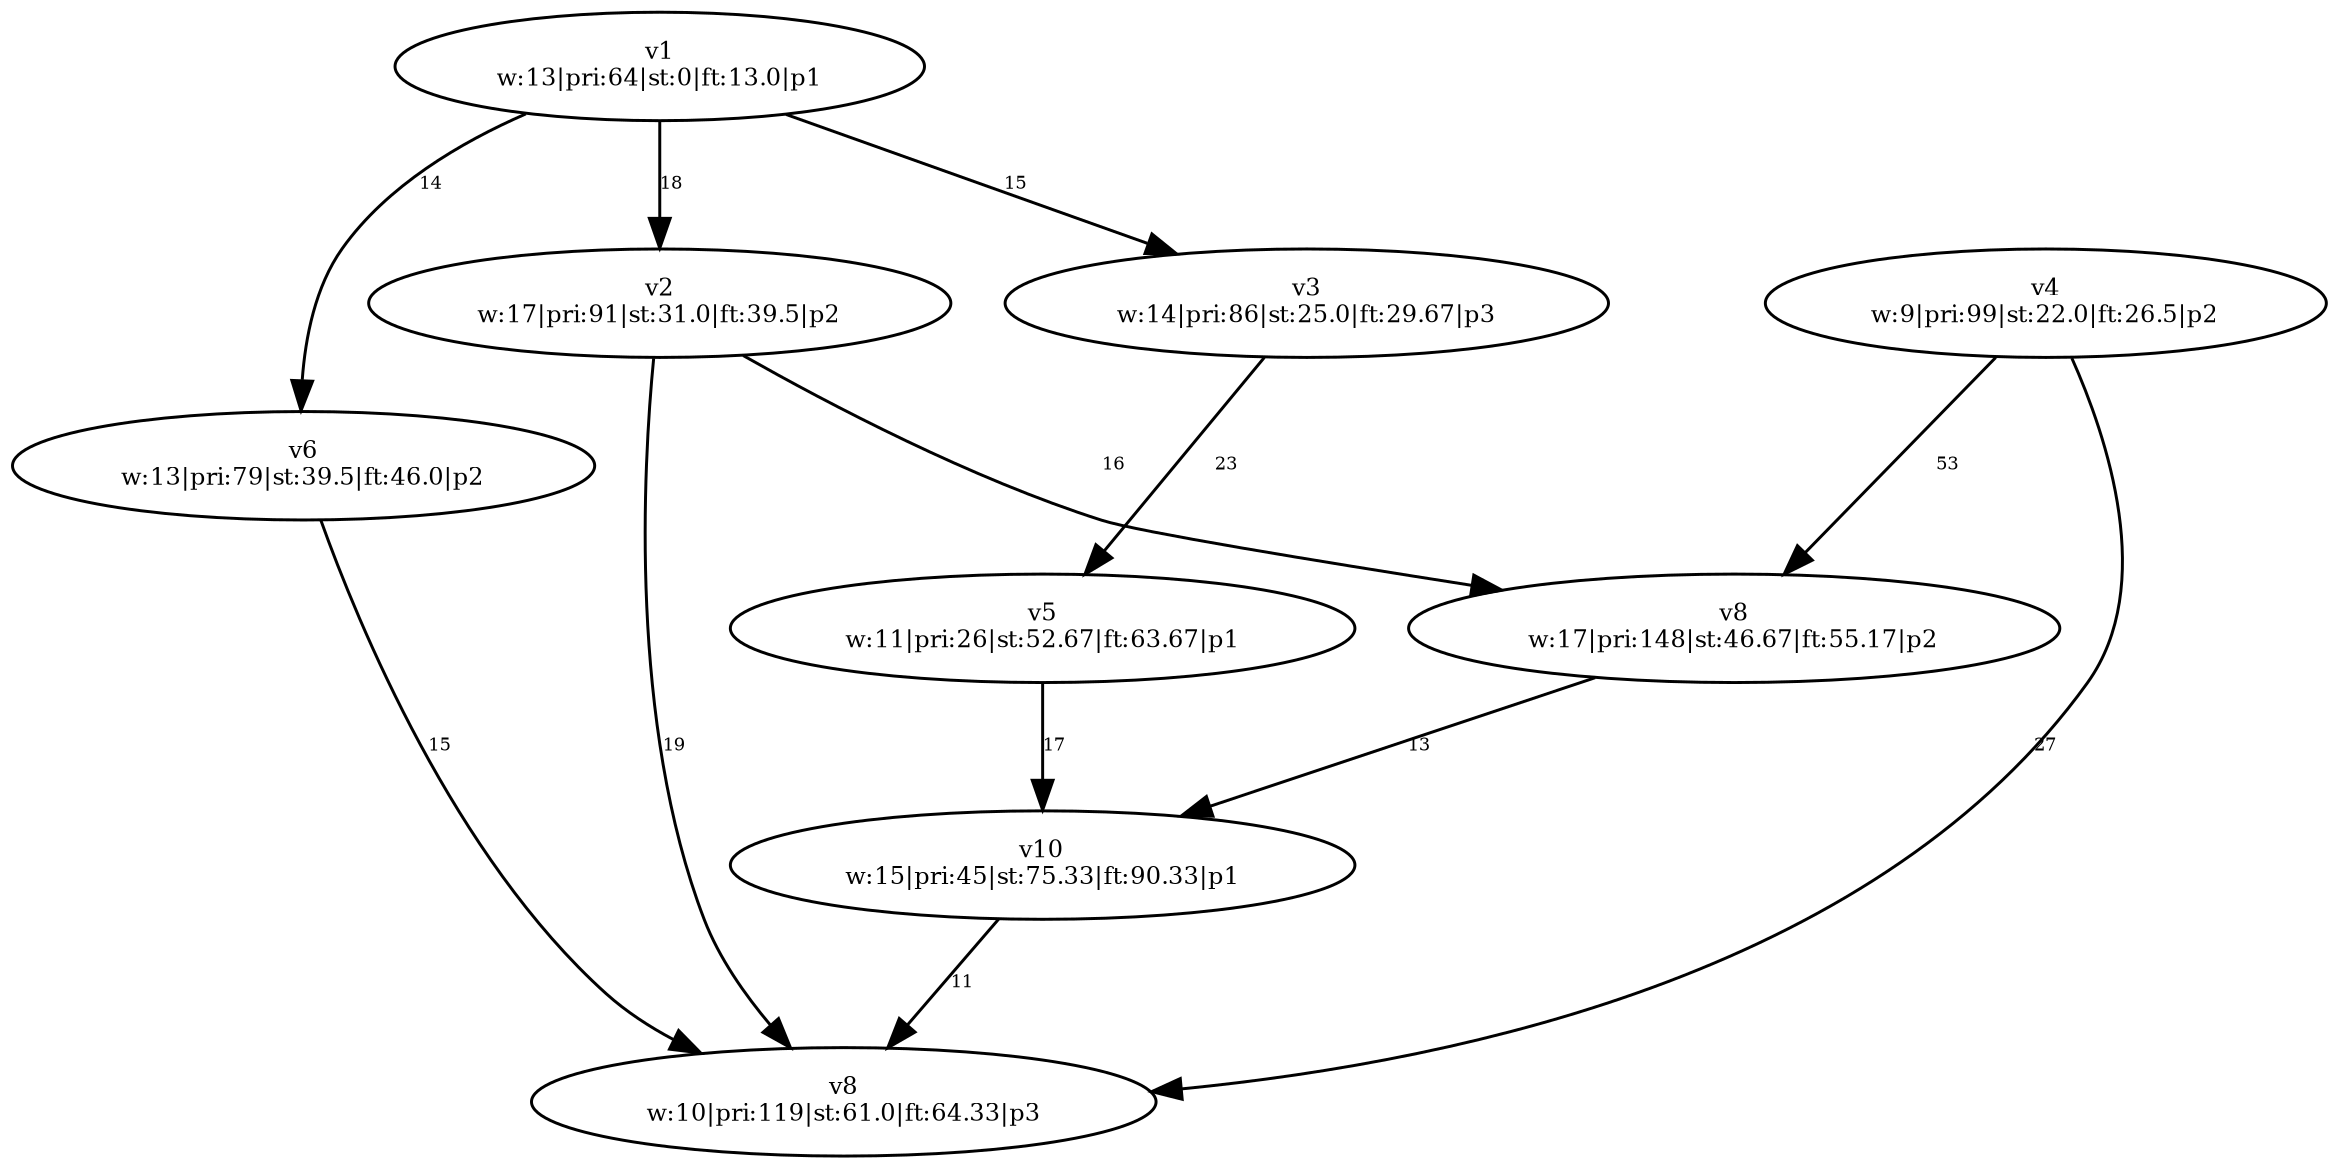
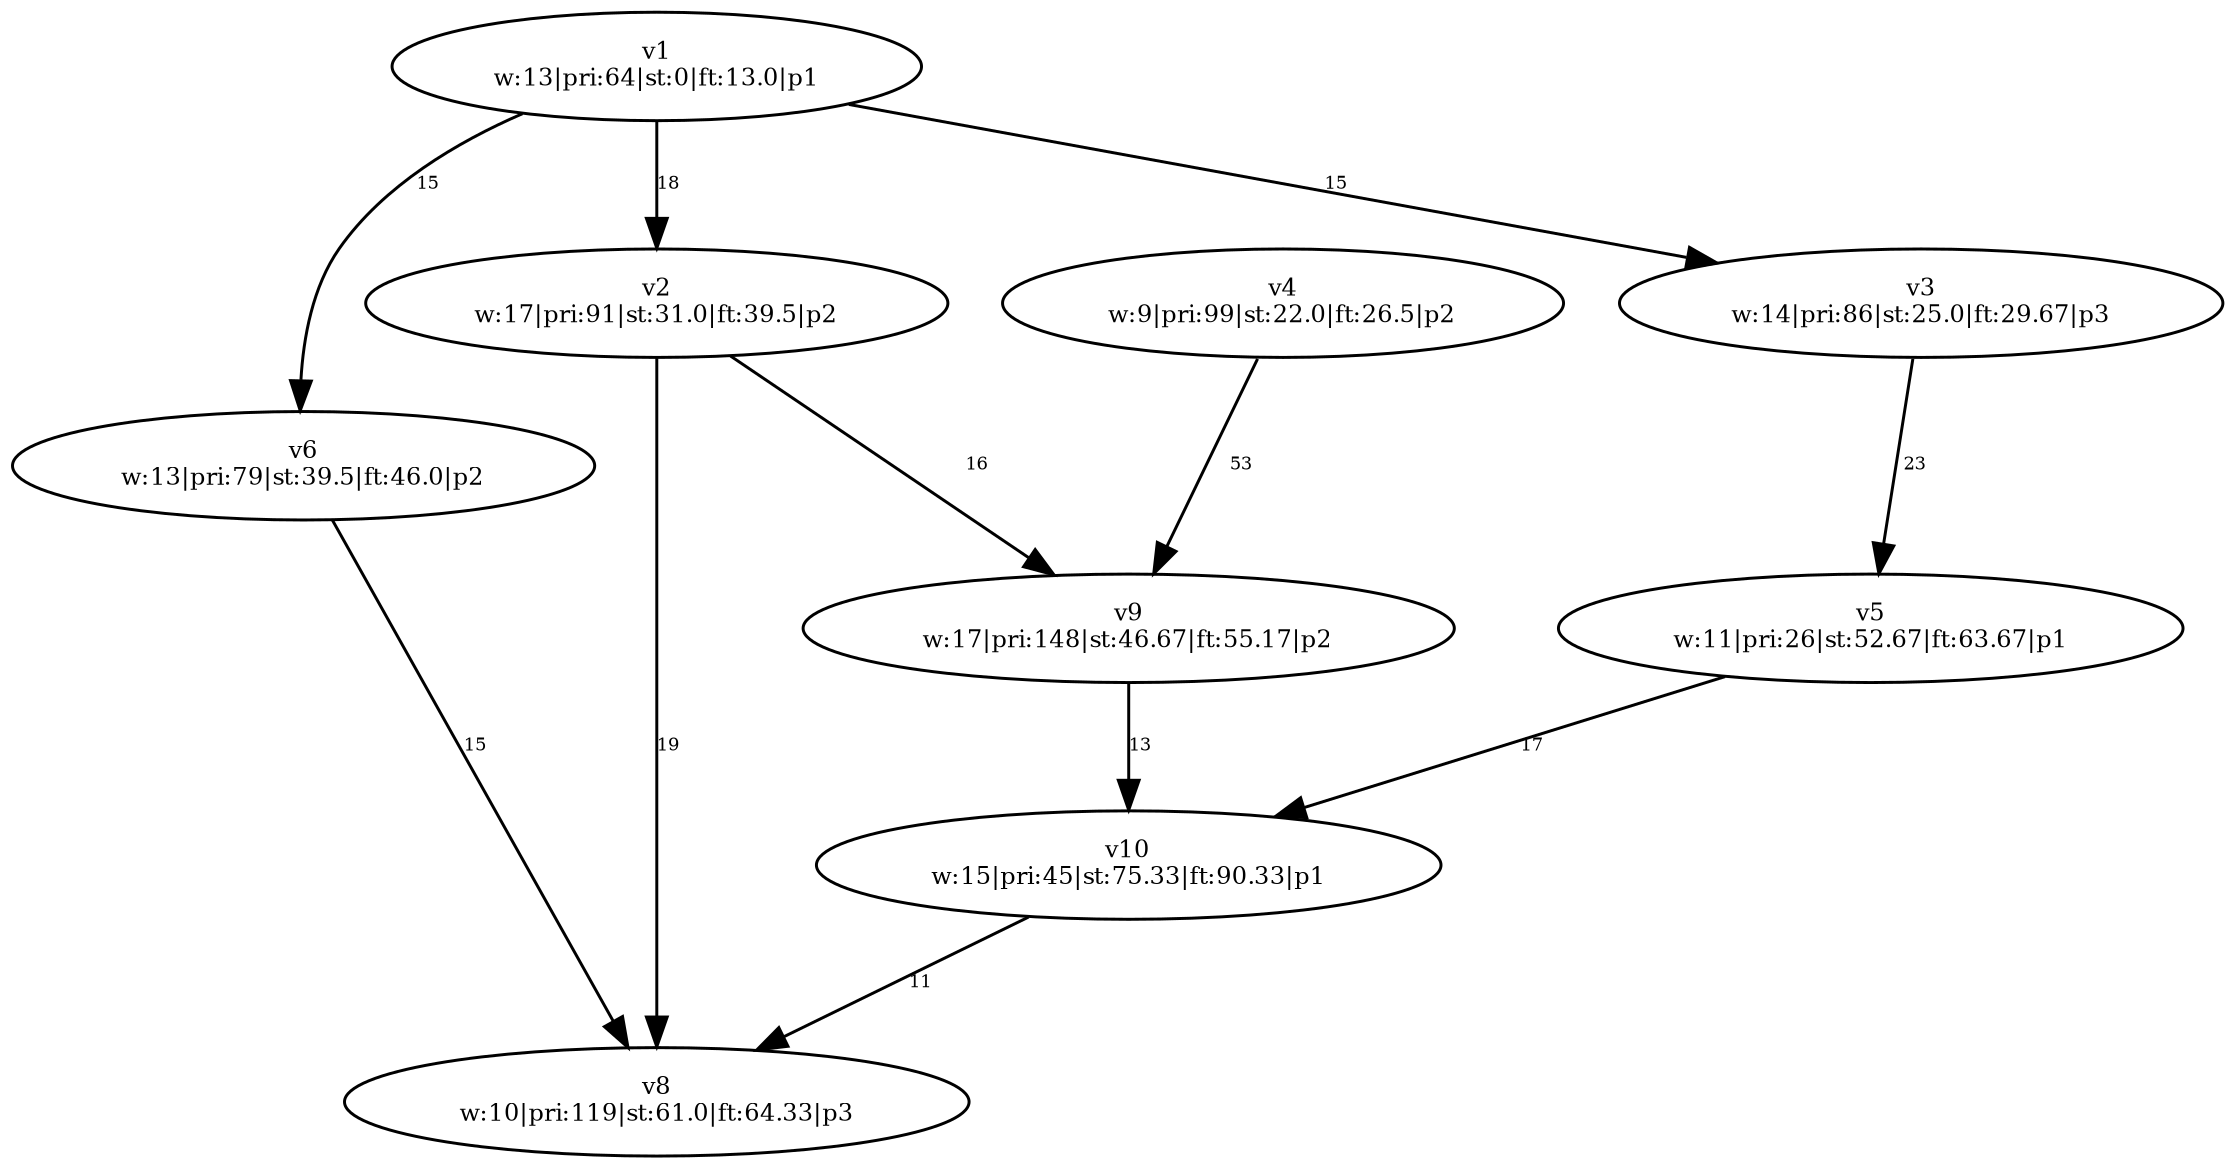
  digraph {
    node [fontsize=8.0]
    edge [constraint=true fontsize=6.0]
    n1 [label="v1\nw:13|pri:64|st:0|ft:13.0|p1"]
    n2 [label="v2\nw:17|pri:91|st:31.0|ft:39.5|p2"]
    n3 [label="v3\nw:14|pri:86|st:25.0|ft:29.67|p3"]
    n4 [label="v6\nw:13|pri:79|st:39.5|ft:46.0|p2"]
    n5 [label="v4\nw:9|pri:99|st:22.0|ft:26.5|p2"]
-   n6 [label="v8\nw:17|pri:148|st:46.67|ft:55.17|p2"]
+   n6 [label="v9\nw:17|pri:148|st:46.67|ft:55.17|p2"]
    n7 [label="v8\nw:10|pri:119|st:61.0|ft:64.33|p3"]
    n8 [label="v5\nw:11|pri:26|st:52.67|ft:63.67|p1"]
    n9 [label="v10\nw:15|pri:45|st:75.33|ft:90.33|p1"]
    n1 -> n2 [label=18]
    n1 -> n3 [label=15]
-   n1 -> n4 [label=14]
+   n1 -> n4 [label=15]
    n2 -> n6 [label=16]
    n2 -> n7 [label=19]
    n3 -> n8 [label=23]
    n4 -> n7 [label=15]
    n5 -> n6 [label=53]
-   n5 -> n7 [label=27]
    n6 -> n9 [label=13]
    n8 -> n9 [label=17]
    n9 -> n7 [label=11]
  }
